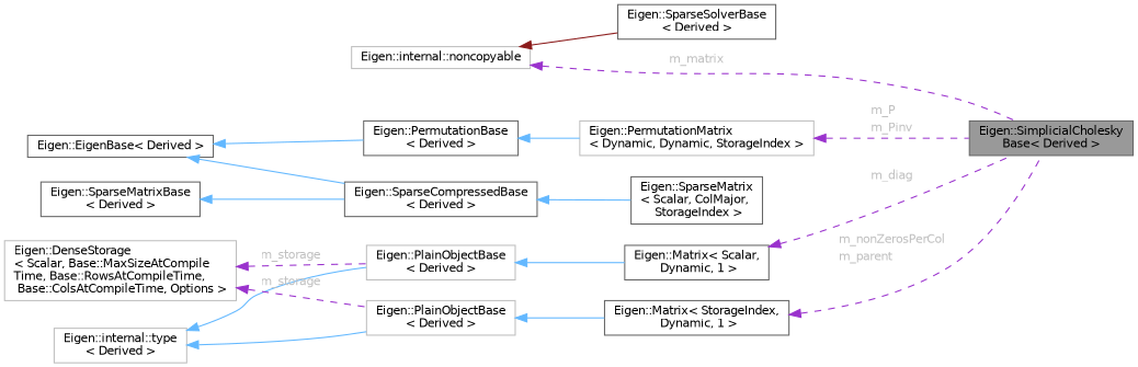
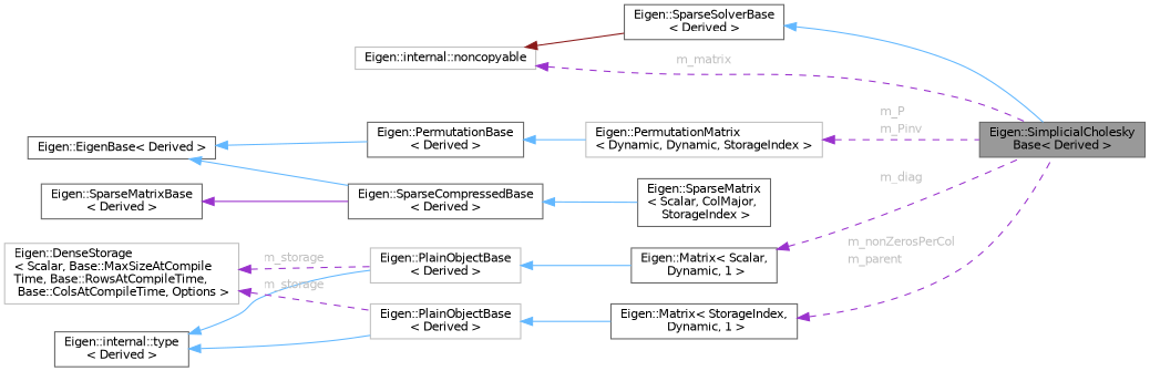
  digraph {
    rankdir=LR
    node [color=gray40 fillcolor=white fontname=Helvetica fontsize=10 shape=box style=filled]
    edge [color=steelblue1 dir=back fontname=Helvetica fontsize=10 labelfontname=Helvetica labelfontsize=10 style=solid]
    n1 [fillcolor=grey60 fontcolor=black height=0.2 label="Eigen::SimplicialCholesky\lBase\< Derived \>" width=0.4]
    n2 [height=0.2 label="Eigen::SparseSolverBase\l\< Derived \>" width=0.4]
    n3 [color=grey75 height=0.2 label="Eigen::internal::noncopyable" width=0.4]
    n4 [height=0.2 label="Eigen::SparseMatrix\l\< Scalar, ColMajor,\l StorageIndex \>" width=0.4]
    n5 [height=0.2 label="Eigen::SparseCompressedBase\l\< Derived \>" width=0.4]
    n6 [height=0.2 label="Eigen::SparseMatrixBase\l\< Derived \>" width=0.4]
    n7 [height=0.2 label="Eigen::EigenBase\< Derived \>" width=0.4]
    n8 [height=0.2 label="Eigen::PermutationBase\l\< Derived \>" width=0.4]
    n9 [color=grey75 height=0.2 label="Eigen::PermutationMatrix\l\< Dynamic, Dynamic, StorageIndex \>" width=0.4]
    n10 [height=0.2 label="Eigen::Matrix\< Scalar,\l Dynamic, 1 \>" width=0.4]
    n11 [color=grey75 height=0.2 label="Eigen::PlainObjectBase\l\< Derived \>" width=0.4]
-   n12 [color=grey75 height=0.2 label="Eigen::internal::type\l\< Derived \>" width=0.4]
+   n12 [height=0.2 label="Eigen::internal::type\l\< Derived \>" width=0.4]
    n13 [color=grey75 height=0.2 label="Eigen::PlainObjectBase\l\< Derived \>" width=0.4]
    n14 [height=0.2 label="Eigen::Matrix\< StorageIndex,\l Dynamic, 1 \>" width=0.4]
    n15 [color=grey75 height=0.2 label="Eigen::DenseStorage\l\< Scalar, Base::MaxSizeAtCompile\lTime, Base::RowsAtCompileTime,\l Base::ColsAtCompileTime, Options \>" width=0.4]
+   n2 -> n1
    n3 -> n1 [color=darkorchid3 fontcolor=grey label=<<TABLE CELLBORDER="0" BORDER="0"><TR><TD VALIGN="top" ALIGN="LEFT" CELLPADDING="1" CELLSPACING="0">m_matrix</TD></TR> </TABLE>> style=dashed]
    n3 -> n2 [color=firebrick4]
    n5 -> n4
-   n6 -> n5
+   n6 -> n5 [color=darkorchid3]
    n7 -> n5
    n7 -> n8
    n8 -> n9
    n9 -> n1 [color=darkorchid3 fontcolor=grey label=<<TABLE CELLBORDER="0" BORDER="0"><TR><TD VALIGN="top" ALIGN="LEFT" CELLPADDING="1" CELLSPACING="0">m_P</TD></TR> <TR><TD VALIGN="top" ALIGN="LEFT" CELLPADDING="1" CELLSPACING="0">m_Pinv</TD></TR> </TABLE>> style=dashed]
    n10 -> n1 [color=darkorchid3 fontcolor=grey label=<<TABLE CELLBORDER="0" BORDER="0"><TR><TD VALIGN="top" ALIGN="LEFT" CELLPADDING="1" CELLSPACING="0">m_diag</TD></TR> </TABLE>> style=dashed]
    n11 -> n10
    n12 -> n11
    n12 -> n13
    n13 -> n14
    n14 -> n1 [color=darkorchid3 fontcolor=grey label=<<TABLE CELLBORDER="0" BORDER="0"><TR><TD VALIGN="top" ALIGN="LEFT" CELLPADDING="1" CELLSPACING="0">m_nonZerosPerCol</TD></TR> <TR><TD VALIGN="top" ALIGN="LEFT" CELLPADDING="1" CELLSPACING="0">m_parent</TD></TR> </TABLE>> style=dashed]
    n15 -> n11 [color=darkorchid3 fontcolor=grey label=<<TABLE CELLBORDER="0" BORDER="0"><TR><TD VALIGN="top" ALIGN="LEFT" CELLPADDING="1" CELLSPACING="0">m_storage</TD></TR> </TABLE>> style=dashed]
    n15 -> n13 [color=darkorchid3 fontcolor=grey label=<<TABLE CELLBORDER="0" BORDER="0"><TR><TD VALIGN="top" ALIGN="LEFT" CELLPADDING="1" CELLSPACING="0">m_storage</TD></TR> </TABLE>> style=dashed]
  }
